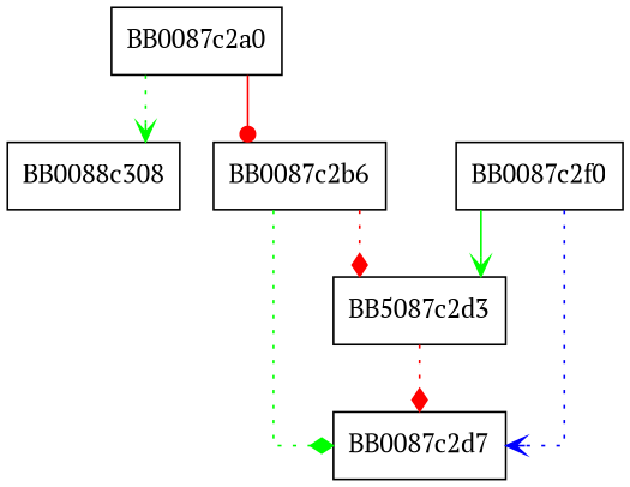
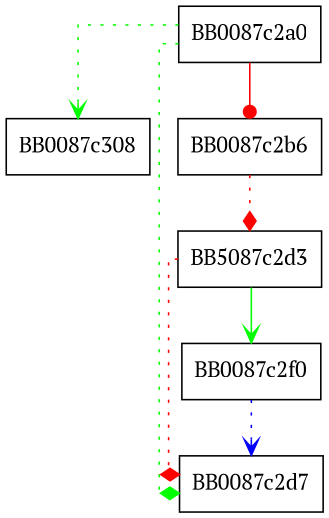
  digraph {
    fontname="PT Serif"
    splines=ortho
    node [fontname="PT Serif" shape=box]
    edge [arrowhead=vee color=green fontname="PT Serif" style=dotted]
    BB0087c2a0
-   BB0087c308 [label=BB0088c308]
+   BB0087c308
    BB0087c2b6
    BB0087c2d7
    n5 [label=BB5087c2d3]
    BB0087c2f0
    BB0087c2a0 -> BB0087c308
    BB0087c2a0 -> BB0087c2b6 [arrowhead=dot color=red style=solid]
-   BB0087c2b6 -> BB0087c2d7 [arrowhead=diamond]
+   BB0087c2a0 -> BB0087c2d7 [arrowhead=diamond]
    BB0087c2b6 -> n5 [arrowhead=diamond color=red]
    n5 -> BB0087c2d7 [arrowhead=diamond color=red]
-   BB0087c2f0 -> n5 [style=solid]
+   n5 -> BB0087c2f0 [style=solid]
    BB0087c2f0 -> BB0087c2d7 [color=blue]
  }
